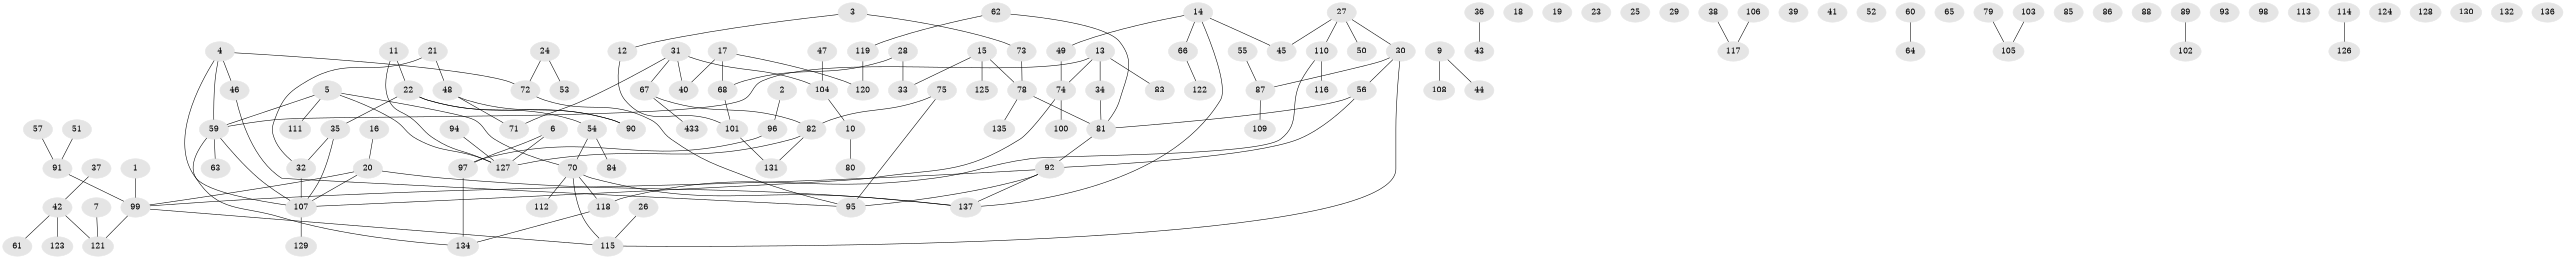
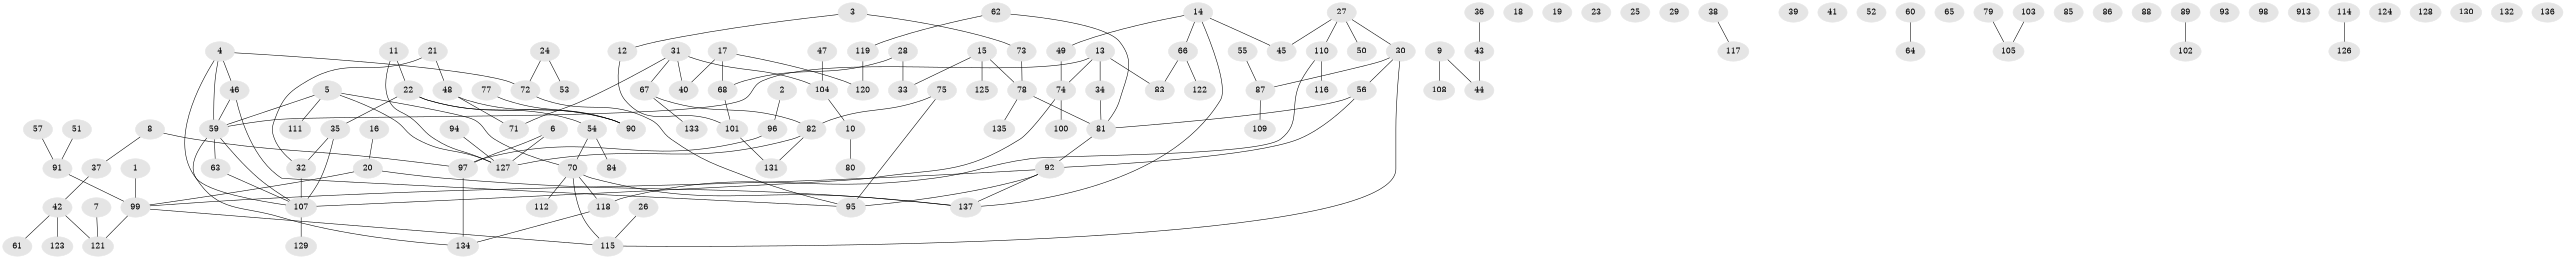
  graph {
    node [color=gray90 style=filled]
    1
    99
    121
    115
    2
    96
    97
    3
    12
    73
    101
    78
    4
    46
    59
    72
    107
    95
    63
    134
    129
    5
    70
    111
    127
    10
    80
    137
    112
    118
    6
    7
+   8
    37
    42
    9
    108
    44
    11
    22
    35
    54
    90
    131
    13
    34
    74
    83
    81
    66
    122
    100
    14
    45
    49
    15
    33
    125
    135
    16
    20
    17
    40
    68
    120
    18
    19
    21
    32
    48
    71
    84
    23
    24
    53
    25
    26
    27
    30
    50
    110
    56
    87
    116
    28
    29
    92
    109
    31
    67
    104
    82
-   133 [label=433]
+   133
    36
    43
    61
    123
    38
    117
    39
    41
    47
    51
    91
    52
    55
    57
    60
    64
    62
    119
    65
    75
+   77
    79
    105
    85
    86
    88
    89
    102
    93
    94
    98
    103
-   106
-   113
+   113 [label=913]
    114
    126
    124
    128
    130
    132
    136
    1 -- 99
    99 -- 121
    99 -- 115
    2 -- 96
    96 -- 97
    97 -- 134
    3 -- 12
    3 -- 73
    12 -- 101
    73 -- 78
    101 -- 131
    78 -- 81
    78 -- 135
    4 -- 46
    4 -- 59
    4 -- 72
    4 -- 107
+   46 -- 59
    46 -- 95
    59 -- 107
    59 -- 63
    59 -- 134
    72 -- 95
    107 -- 129
    5 -- 59
    5 -- 70
    5 -- 111
    5 -- 127
    70 -- 115
    70 -- 137
    70 -- 112
    70 -- 118
    10 -- 80
    118 -- 134
    6 -- 97
    6 -- 127
    7 -- 121
+   8 -- 97
+   8 -- 37
    37 -- 42
    42 -- 121
    42 -- 61
    42 -- 123
    9 -- 108
    9 -- 44
    11 -- 127
    11 -- 22
    22 -- 35
    22 -- 54
    22 -- 90
    35 -- 107
    35 -- 32
    54 -- 70
    54 -- 84
    13 -- 59
    13 -- 34
    13 -- 74
    13 -- 83
    34 -- 81
    74 -- 107
    74 -- 100
    81 -- 92
+   66 -- 83
    66 -- 122
    14 -- 137
    14 -- 66
    14 -- 45
    14 -- 49
    49 -- 74
    15 -- 78
    15 -- 33
    15 -- 125
    16 -- 20
    20 -- 99
-   20 -- 107
+   63 -- 107
    20 -- 137
    17 -- 40
    17 -- 68
    17 -- 120
    68 -- 101
    21 -- 32
    21 -- 48
    32 -- 107
    48 -- 90
    48 -- 71
    24 -- 72
    24 -- 53
    26 -- 115
    27 -- 45
    27 -- 30
    27 -- 50
    27 -- 110
    30 -- 115
    30 -- 56
    30 -- 87
    110 -- 118
    110 -- 116
    56 -- 81
    56 -- 92
    87 -- 109
    28 -- 33
    28 -- 68
    92 -- 99
    92 -- 95
    92 -- 137
    31 -- 40
    31 -- 71
    31 -- 67
    31 -- 104
    67 -- 82
    67 -- 133
    104 -- 10
    82 -- 127
    82 -- 131
    36 -- 43
+   43 -- 44
    38 -- 117
    47 -- 104
    51 -- 91
    91 -- 99
    55 -- 87
    57 -- 91
    60 -- 64
    62 -- 81
    62 -- 119
    119 -- 120
    75 -- 95
    75 -- 82
+   77 -- 90
    79 -- 105
    89 -- 102
    94 -- 127
    103 -- 105
-   106 -- 117
    114 -- 126
  }
